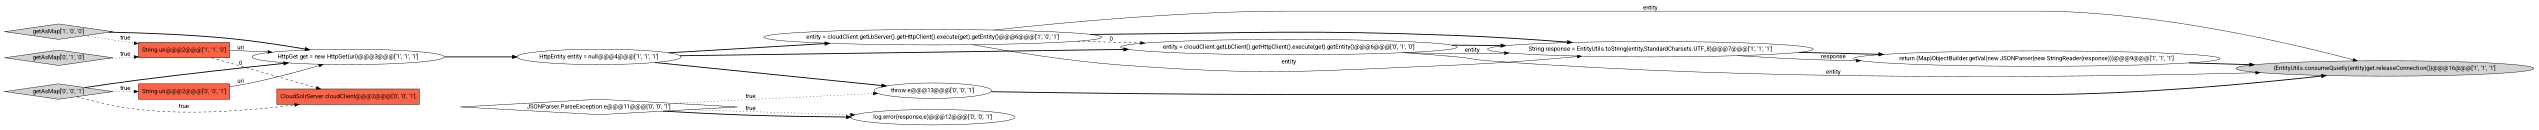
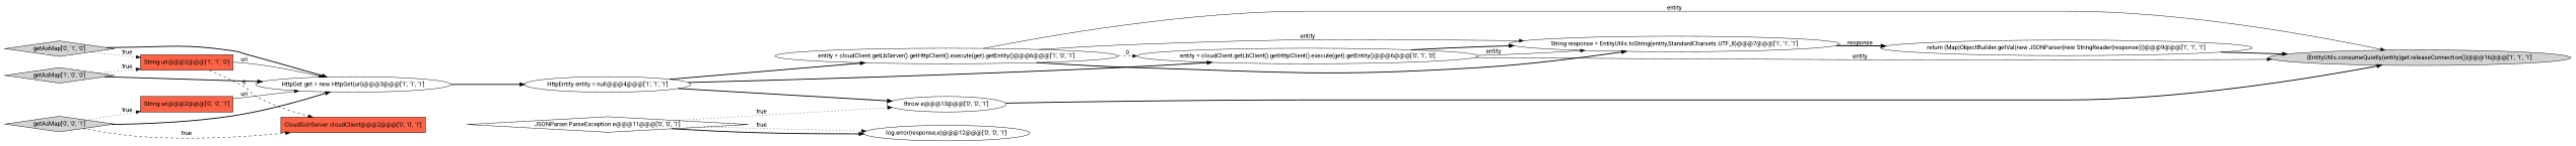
  digraph {
    fontname=Roboto
    rankdir=LR
    node [fillcolor=white fontname=Roboto shape=ellipse style=filled]
    edge [fontname=Roboto style=bold]
    n1 [label="JSONParser.ParseException e@@@11@@@['0', '0', '1']" shape=diamond]
    n2 [label="throw e@@@13@@@['0', '0', '1']"]
    n3 [label="log.error(response,e)@@@12@@@['0', '0', '1']"]
    n4 [fillcolor=lightgray label="{EntityUtils.consumeQuietly(entity)get.releaseConnection()}@@@16@@@['1', '1', '1']"]
    n5 [fillcolor=tomato label="CloudSolrServer cloudClient@@@2@@@['0', '0', '1']" shape=box]
    n6 [fillcolor=tomato label="String uri@@@2@@@['0', '0', '1']" shape=box]
    n7 [label="HttpGet get = new HttpGet(uri)@@@3@@@['1', '1', '1']"]
    n8 [label="HttpEntity entity = null@@@4@@@['1', '1', '1']"]
    n9 [label="String response = EntityUtils.toString(entity,StandardCharsets.UTF_8)@@@7@@@['1', '1', '1']"]
    n10 [label="return (Map)ObjectBuilder.getVal(new JSONParser(new StringReader(response)))@@@9@@@['1', '1', '1']"]
    n11 [fillcolor=lightgray label="getAsMap['0', '1', '0']" shape=diamond]
    n12 [fillcolor=tomato label="String uri@@@2@@@['1', '1', '0']" shape=box]
    n13 [label="entity = cloudClient.getLbServer().getHttpClient().execute(get).getEntity()@@@6@@@['1', '0', '1']"]
    n14 [label="entity = cloudClient.getLbClient().getHttpClient().execute(get).getEntity()@@@6@@@['0', '1', '0']"]
    n15 [fillcolor=lightgray label="getAsMap['1', '0', '0']" shape=diamond]
    n16 [fillcolor=lightgray label="getAsMap['0', '0', '1']" shape=diamond]
    n1 -> n2 [label=true style=dotted]
    n1 -> n3
    n1 -> n3 [label=true style=dotted]
    n2 -> n4
    n6 -> n7 [label=uri style=solid]
    n7 -> n8
    n8 -> n2
    n8 -> n13
    n8 -> n14
    n9 -> n10 [label=response style=solid]
    n9 -> n10
    n10 -> n4
+   n11 -> n7
    n11 -> n12 [label=true style=dotted]
-   n12 -> n5 [label=0 style=dashed]
+   n12 -> n5 [label=6 style=dashed]
    n12 -> n7 [label=uri style=solid]
    n13 -> n4 [label=entity style=solid]
    n13 -> n9 [label=entity style=solid]
    n13 -> n9
    n13 -> n14 [label=0 style=dashed]
    n14 -> n4 [label=entity style=solid]
    n14 -> n9
    n14 -> n9 [label=entity style=solid]
    n15 -> n7
    n15 -> n12 [label=true style=dotted]
    n16 -> n5 [label=true style=dashed]
    n16 -> n6 [label=true style=dotted]
    n16 -> n7
  }
